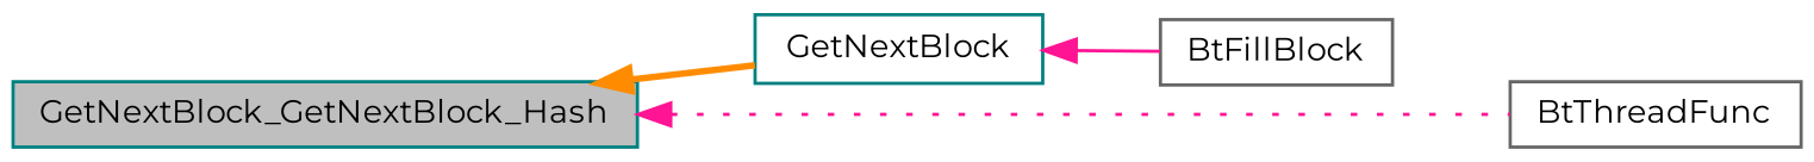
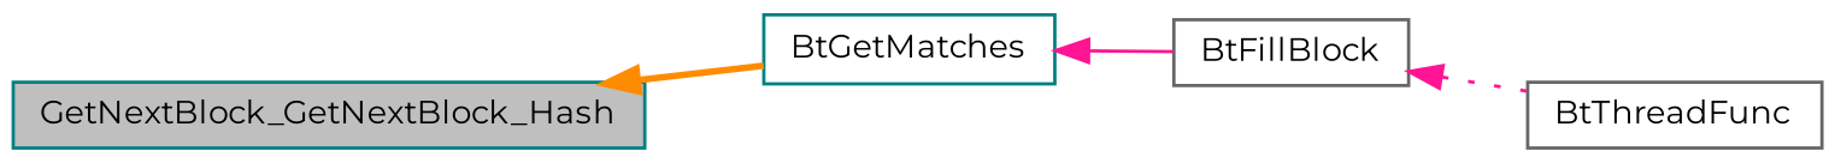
  digraph {
    fontname=Montserrat
    rankdir=LR
    node [color=teal fillcolor=white fontname=Montserrat fontsize=10 shape=record style=filled]
    edge [color=deeppink dir=back fontname=Montserrat fontsize=10 labelfontname=Helvetica labelfontsize=10]
    n1 [fillcolor=grey75 fontcolor=black height=0.2 label=GetNextBlock_GetNextBlock_Hash width=0.4]
-   n2 [height=0.2 label=GetNextBlock width=0.4]
+   n2 [height=0.2 label=BtGetMatches width=0.4]
    n3 [color=gray40 height=0.2 label=BtFillBlock width=0.4]
    n4 [color=gray40 height=0.2 label=BtThreadFunc width=0.4]
    n1 -> n2 [color=darkorange style=bold]
    n2 -> n3 [style=solid]
-   n1 -> n4 [style=dotted]
+   n3 -> n4 [style=dotted]
  }
